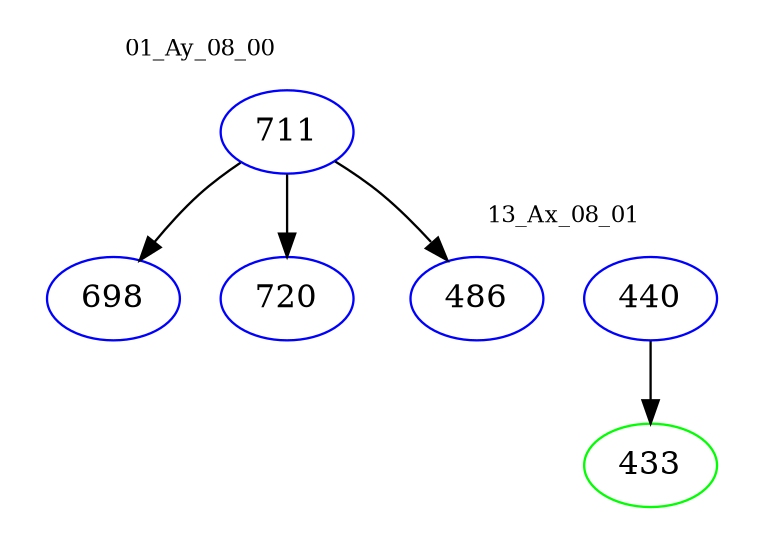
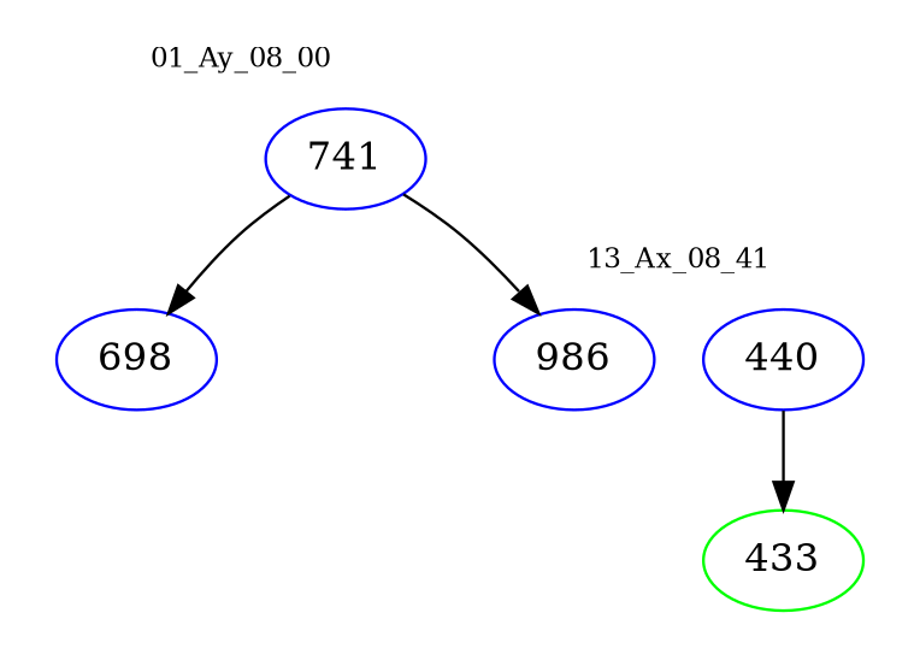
  digraph {
    node [color=blue]
    edge [color=black]
-   n1 [label=711]
+   n1 [label=741]
    n2 [label=698]
-   n3 [label=720]
    n4 [label=440]
-   n5 [label=486]
+   n5 [label=986]
    n6 [color=green label=433]
    subgraph cluster_1 {
      color=white
      fontsize=10
      label="01_Ay_08_00"
      n1
      n2
-     n3
    }
    subgraph cluster_2 {
      color=white
      fontsize=10
-     label="13_Ax_08_01"
+     label="13_Ax_08_41"
      n4
      n5
      n6
    }
    n1 -> n2
-   n1 -> n3
    n1 -> n5
    n4 -> n6
  }
